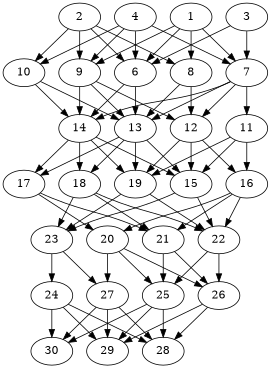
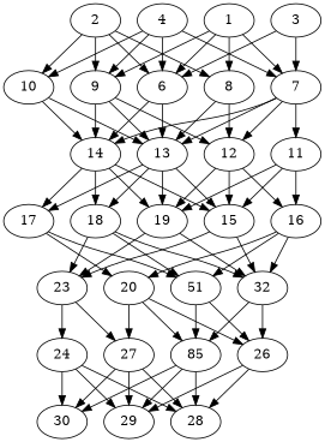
  digraph {
    node [alpha=0.05]
    1 [alpha=0.18 expect_size=6512640]
    6 [alpha=0.06 expect_size=29087744]
    7 [expect_size=48807936]
    8 [alpha=0.03 expect_size=33537024]
    9 [alpha=0.09 expect_size=21339136]
    13 [alpha=0.17 expect_size=25969664]
    14 [alpha=0.14 expect_size=37699584]
    11 [alpha=0.11 expect_size=7261184]
    12 [expect_size=50122752]
    15 [alpha=0.09 expect_size=15037440]
    19 [alpha=0.08 expect_size=15733760]
    17 [alpha=0.00 expect_size=42976256]
    18 [alpha=0.08 expect_size=8530944]
    16 [alpha=0.17 expect_size=29272064]
    2 [alpha=0.10 expect_size=51288064]
    10 [alpha=0.11 expect_size=47024128]
    3 [expect_size=43376640]
    4 [alpha=0.10 expect_size=49121280]
-   22 [alpha=0.04 expect_size=43941888]
+   22 [alpha=0.04 expect_size=43941888 label=32]
    23 [expect_size=9659392]
    20 [alpha=0.13 expect_size=37217280]
-   21 [alpha=0.19 expect_size=17092608]
-   25 [alpha=0.03 expect_size=35013632]
+   21 [alpha=0.19 expect_size=17092608 label=51]
+   25 [alpha=0.03 expect_size=35013632 label=85]
    26 [alpha=0.10 expect_size=9915392]
    27 [alpha=0.16 expect_size=50849792]
    24 [expect_size=49887232]
    28 [alpha=0.14 expect_size=51421184]
    29 [alpha=0.18 expect_size=22078464]
    30 [alpha=0.01 expect_size=40221696]
    1 -> 6
    1 -> 7
    1 -> 8
    1 -> 9
    6 -> 13
    6 -> 14
    7 -> 13
    7 -> 14
    7 -> 11
    7 -> 12
    8 -> 13
    8 -> 12
    9 -> 13
    9 -> 14
    9 -> 12
    13 -> 15
    13 -> 19
    13 -> 17
    13 -> 18
    14 -> 15
    14 -> 19
    14 -> 17
    14 -> 18
    11 -> 15
    11 -> 19
    11 -> 16
    12 -> 15
    12 -> 19
    12 -> 16
    15 -> 22
    15 -> 23
    19 -> 22
    19 -> 23
    17 -> 20
    17 -> 21
    18 -> 22
    18 -> 23
    18 -> 21
    16 -> 22
    16 -> 20
    16 -> 21
    2 -> 6
    2 -> 8
    2 -> 9
    2 -> 10
    10 -> 13
    10 -> 14
    3 -> 6
    3 -> 7
    4 -> 6
    4 -> 7
    4 -> 9
    4 -> 10
    22 -> 25
    22 -> 26
    23 -> 27
    23 -> 24
    20 -> 25
    20 -> 26
    20 -> 27
    21 -> 25
    21 -> 26
    25 -> 28
    25 -> 29
    25 -> 30
    26 -> 28
    26 -> 29
    27 -> 28
    27 -> 29
    27 -> 30
    24 -> 28
    24 -> 29
    24 -> 30
  }
